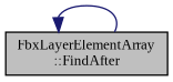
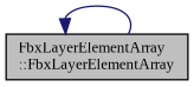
  digraph {
    rankdir=LR
    fontname="Liberation Serif"
-   n1 [color=black fillcolor=grey75 fontcolor=black fontname="Liberation Serif" fontsize=10 height=0.2 label="FbxLayerElementArray\l::FindAfter" shape=record style=filled width=0.4]
+   n1 [color=black fillcolor=grey75 fontcolor=black fontname="Liberation Serif" fontsize=10 height=0.2 label="FbxLayerElementArray\l::FbxLayerElementArray" shape=record style=filled width=0.4]
    n1 -> n1 [color=midnightblue dir=back fontname="Liberation Serif" fontsize=10 labelfontname=Helvetica labelfontsize=10 style=solid]
  }
